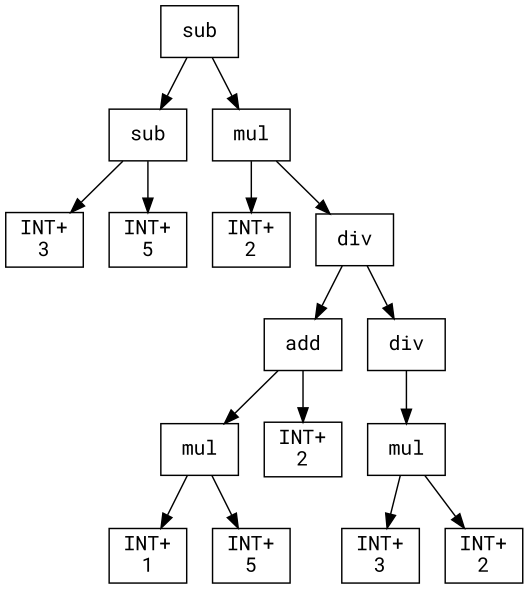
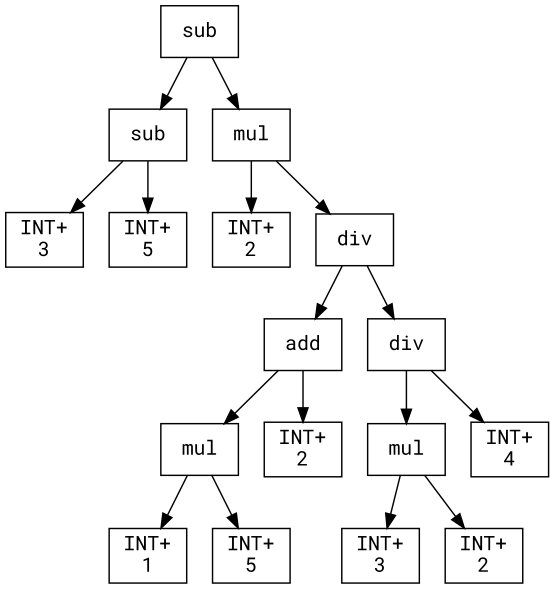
  digraph {
    fontname="Roboto Mono"
    node [shape=box fontname="Roboto Mono"]
    edge [fontname="Roboto Mono"]
    n1 [label=sub]
    n2 [label=sub]
    n3 [label=mul]
    n4 [label="INT+\n3"]
    n5 [label="INT+\n5"]
    n6 [label="INT+\n2"]
    n7 [label=div]
    n8 [label=add]
    n9 [label=div]
    n10 [label=mul]
    n11 [label="INT+\n2"]
    n12 [label="INT+\n1"]
    n13 [label="INT+\n5"]
    n14 [label=mul]
+   n15 [label="INT+\n4"]
    n16 [label="INT+\n3"]
    n17 [label="INT+\n2"]
    n1 -> n2
    n1 -> n3
    n2 -> n4
    n2 -> n5
    n3 -> n6
    n3 -> n7
    n7 -> n8
    n7 -> n9
    n8 -> n10
    n8 -> n11
    n9 -> n14
+   n9 -> n15
    n10 -> n12
    n10 -> n13
    n14 -> n16
    n14 -> n17
  }
